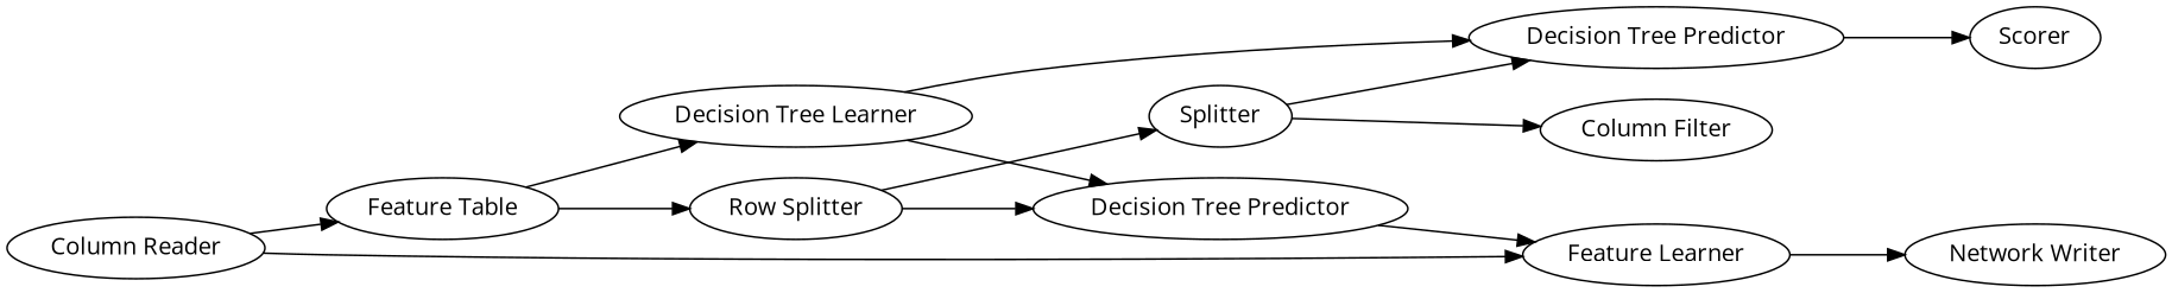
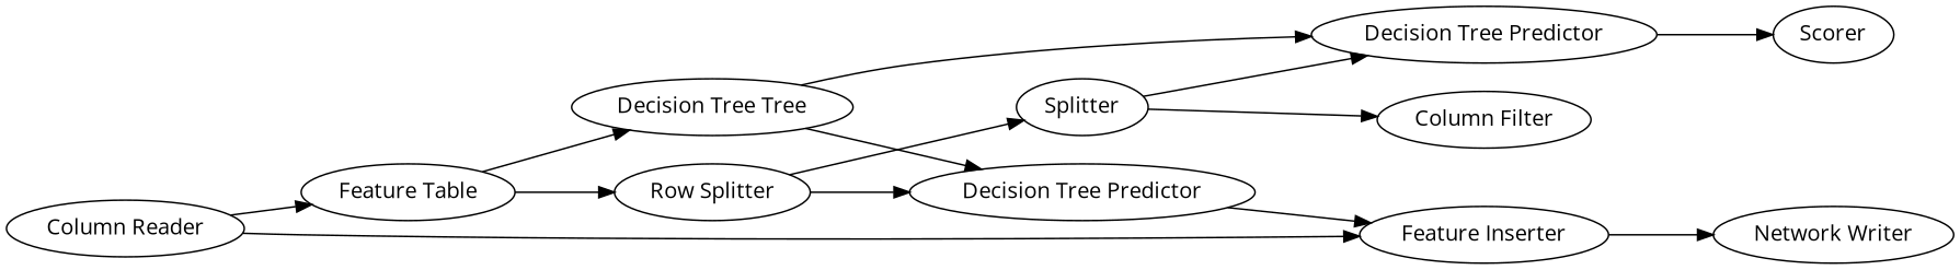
  digraph {
    fontname="Open Sans"
    rankdir=LR
    node [fontname="Open Sans"]
    edge [fontname="Open Sans"]
    n1 [label="Column Filter"]
-   n2 [label="Decision Tree Learner"]
+   n2 [label="Decision Tree Tree"]
    n3 [label="Decision Tree Predictor"]
    n4 [label="Decision Tree Predictor"]
-   n5 [label="Feature Learner"]
+   n5 [label="Feature Inserter"]
    n6 [label=Scorer]
    n7 [label="Column Reader"]
    n8 [label="Feature Table"]
    n9 [label="Network Writer"]
    n10 [label="Row Splitter"]
    n11 [label=Splitter]
    n2 -> n3
    n2 -> n4
    n3 -> n5
    n4 -> n6
    n5 -> n9
    n7 -> n5
    n7 -> n8
    n8 -> n2
    n8 -> n10
    n10 -> n3
    n10 -> n11
    n11 -> n1
    n11 -> n4
  }
